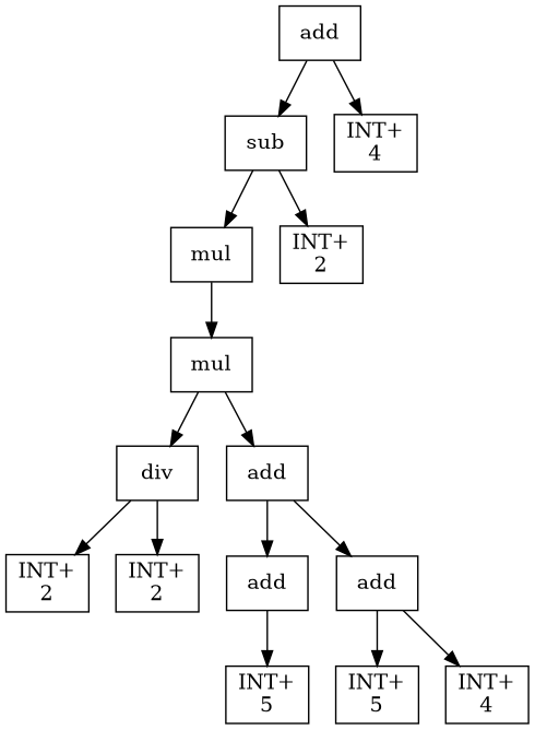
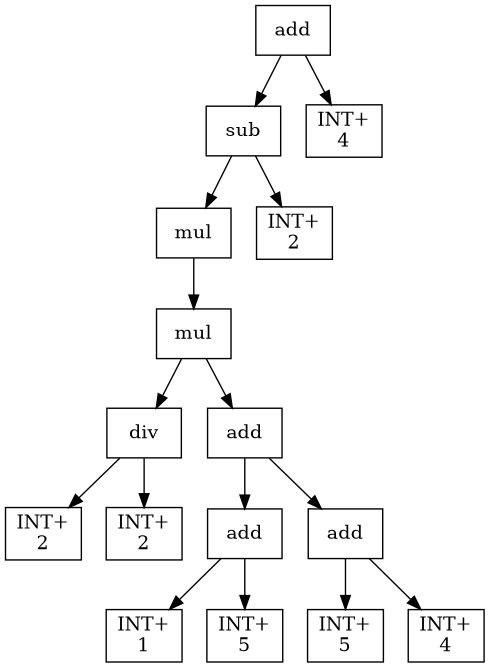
  digraph {
    node [shape=box]
    n1 [label=add]
    n2 [label=sub]
    n3 [label="INT+\n4"]
    n4 [label=mul]
    n5 [label="INT+\n2"]
    n6 [label=mul]
    n7 [label=div]
    n8 [label=add]
    n9 [label="INT+\n2"]
    n10 [label="INT+\n2"]
    n11 [label=add]
    n12 [label=add]
+   n13 [label="INT+\n1"]
    n14 [label="INT+\n5"]
    n15 [label="INT+\n5"]
    n16 [label="INT+\n4"]
    n1 -> n2
    n1 -> n3
    n2 -> n4
    n2 -> n5
    n4 -> n6
    n6 -> n7
    n6 -> n8
    n7 -> n9
    n7 -> n10
    n8 -> n11
    n8 -> n12
+   n11 -> n13
    n11 -> n14
    n12 -> n15
    n12 -> n16
  }
